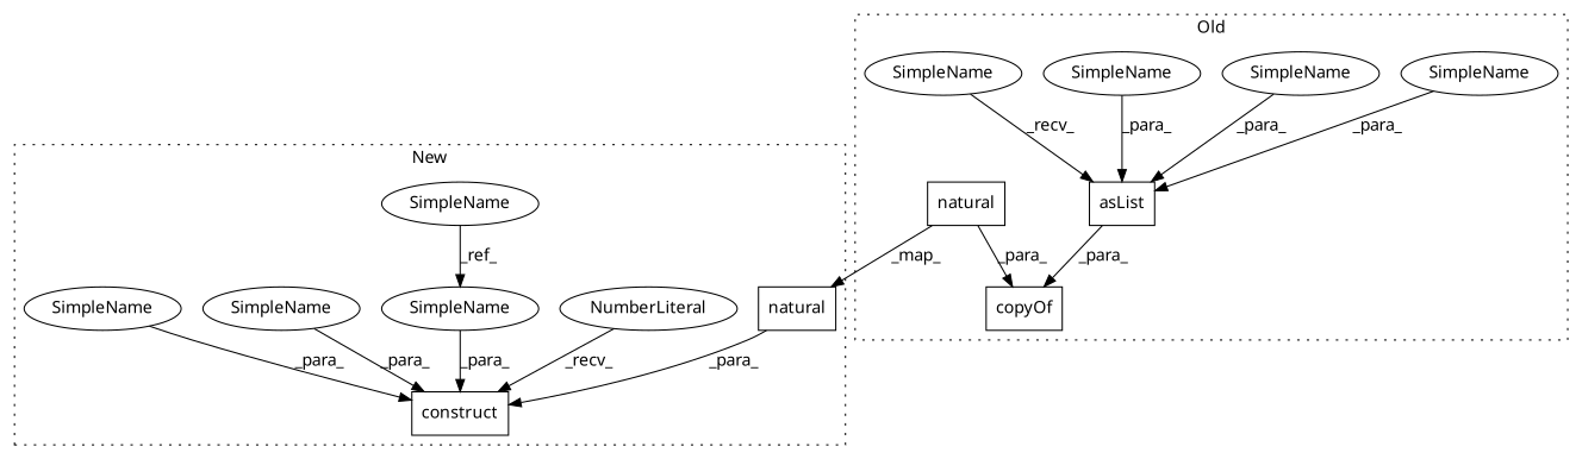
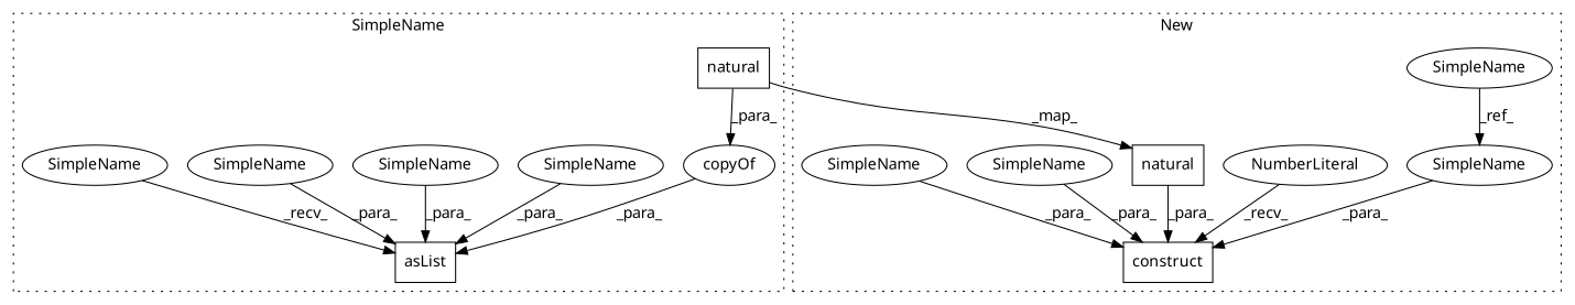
  digraph {
    fontname="Noto Sans"
    node [a=42 fontname="Noto Sans" l=2 shape=ellipse]
    edge [fontname="Noto Sans"]
    n1 [a=32 l=9 label=natural s=6711 shape=box]
-   n2 [a=32 l="7,1" label=copyOf s="6695,6751" shape=box]
+   n2 [a=32 l="7,1" label=copyOf s="6695,6751"]
    n3 [a=32 l="7,1" label=asList s="6729,6750" shape=box]
    n4 [label=SimpleName s=6748]
    n5 [label=SimpleName s=6744]
    n6 [label=SimpleName s=6740]
    n7 [l=6 label=SimpleName s=6722]
    n8 [a=32 l=9 label=natural s=6720 shape=box]
    n9 [a=32 l="10,1" label=construct s="6701,6748" shape=box]
    n10 [a=34 l=1 label=NumberLiteral s=6731]
    n11 [label=SimpleName s=6672]
    n12 [label=SimpleName s=6738]
    n13 [label=SimpleName s=6742]
    n14 [label=SimpleName s=6746]
    subgraph cluster_1 {
-     label=Old
+     label=SimpleName
      style=dotted
      n1
      n2
      n3
      n4
      n5
      n6
      n7
    }
    subgraph cluster_2 {
      label=New
      style=dotted
      n8
      n9
      n10
      n11
      n12
      n13
      n14
    }
    n1 -> n2 [label=_para_]
    n1 -> n8 [label=_map_]
-   n3 -> n2 [label=_para_]
+   n2 -> n3 [label=_para_]
    n4 -> n3 [label=_para_]
    n5 -> n3 [label=_para_]
    n6 -> n3 [label=_para_]
    n7 -> n3 [label=_recv_]
    n8 -> n9 [label=_para_]
    n10 -> n9 [label=_recv_]
    n11 -> n12 [label=_ref_]
    n12 -> n9 [label=_para_]
    n13 -> n9 [label=_para_]
    n14 -> n9 [label=_para_]
  }
